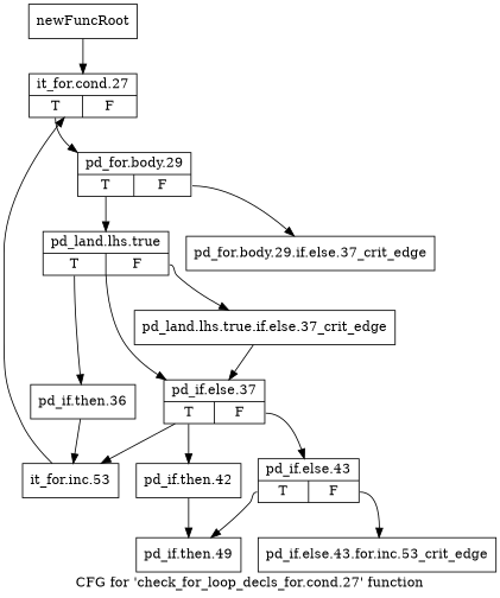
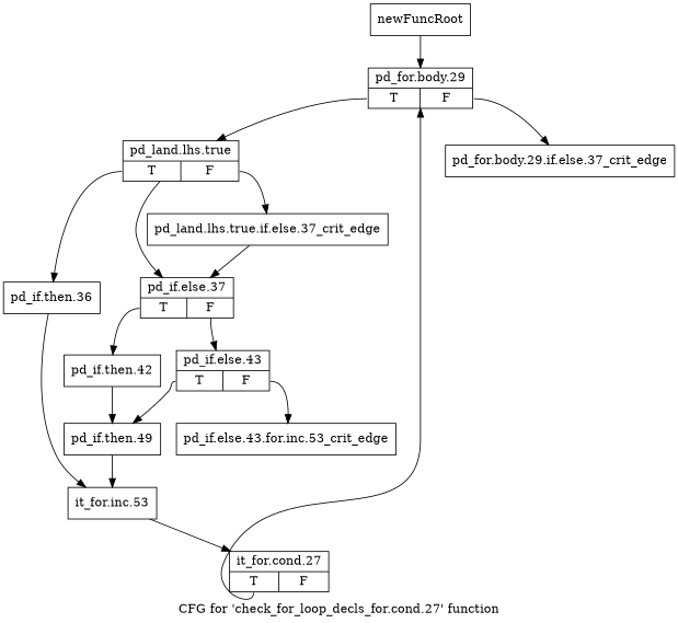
  digraph {
    label="CFG for 'check_for_loop_decls_for.cond.27' function"
    node [shape=record]
    n1 [label="{newFuncRoot}"]
    n2 [label="{it_for.cond.27|{<s0>T|<s1>F}}"]
    n3 [label="{pd_for.body.29|{<s0>T|<s1>F}}"]
    n4 [label="{pd_land.lhs.true|{<s0>T|<s1>F}}"]
    n5 [label="{pd_for.body.29.if.else.37_crit_edge}"]
    n6 [label="{pd_if.then.36}"]
    n7 [label="{pd_land.lhs.true.if.else.37_crit_edge}"]
    n8 [label="{pd_if.else.37|{<s0>T|<s1>F}}"]
    n9 [label="{it_for.inc.53}"]
    n10 [label="{pd_if.then.42}"]
    n11 [label="{pd_if.else.43|{<s0>T|<s1>F}}"]
    n12 [label="{pd_if.then.49}"]
    n13 [label="{pd_if.else.43.for.inc.53_crit_edge}"]
-   n1 -> n2
+   n1 -> n3
    n2 -> n3 [tailport=s0]
    n3 -> n4 [tailport=s0]
    n3 -> n5 [tailport=s1]
    n4 -> n6 [tailport=s0]
    n4 -> n7 [tailport=s1]
    n4 -> n8
    n6 -> n9
    n7 -> n8
    n8 -> n10 [tailport=s0]
    n8 -> n11 [tailport=s1]
    n9 -> n2
    n10 -> n12
    n11 -> n12 [tailport=s0]
    n11 -> n13 [tailport=s1]
-   n8 -> n9
+   n12 -> n9
  }
